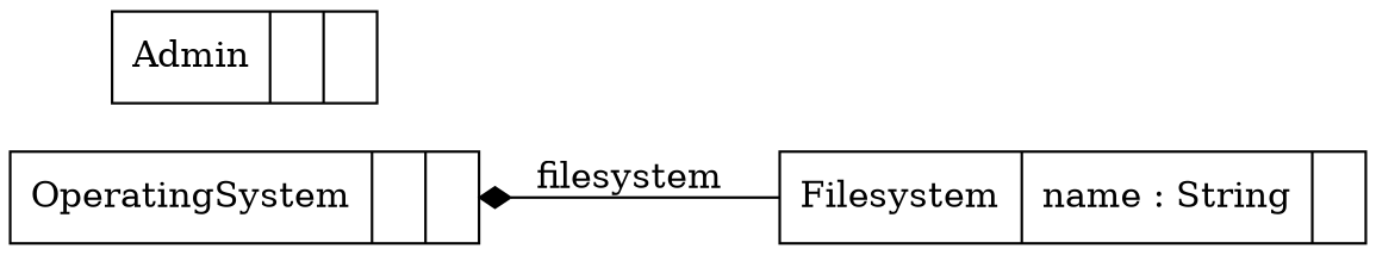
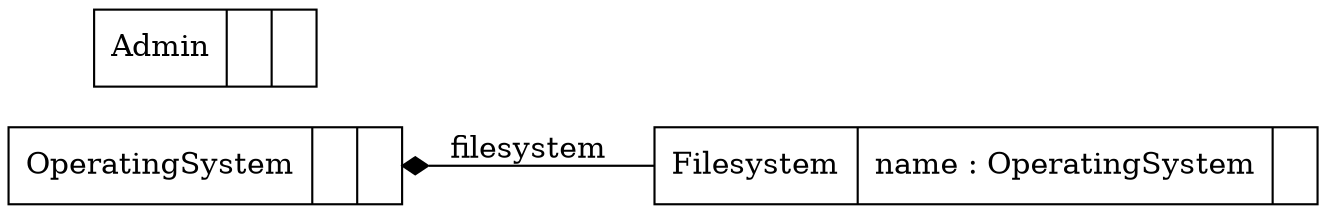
  digraph {
    rankdir=LR
    node [shape=record]
    n1 [label="{OperatingSystem||}"]
-   n2 [label="{Filesystem|name : String|}"]
+   n2 [label="{Filesystem|name : OperatingSystem|}"]
    n3 [label="{Admin||}"]
    n1 -> n2 [arrowtail=diamond dir=back label=" filesystem "]
  }
